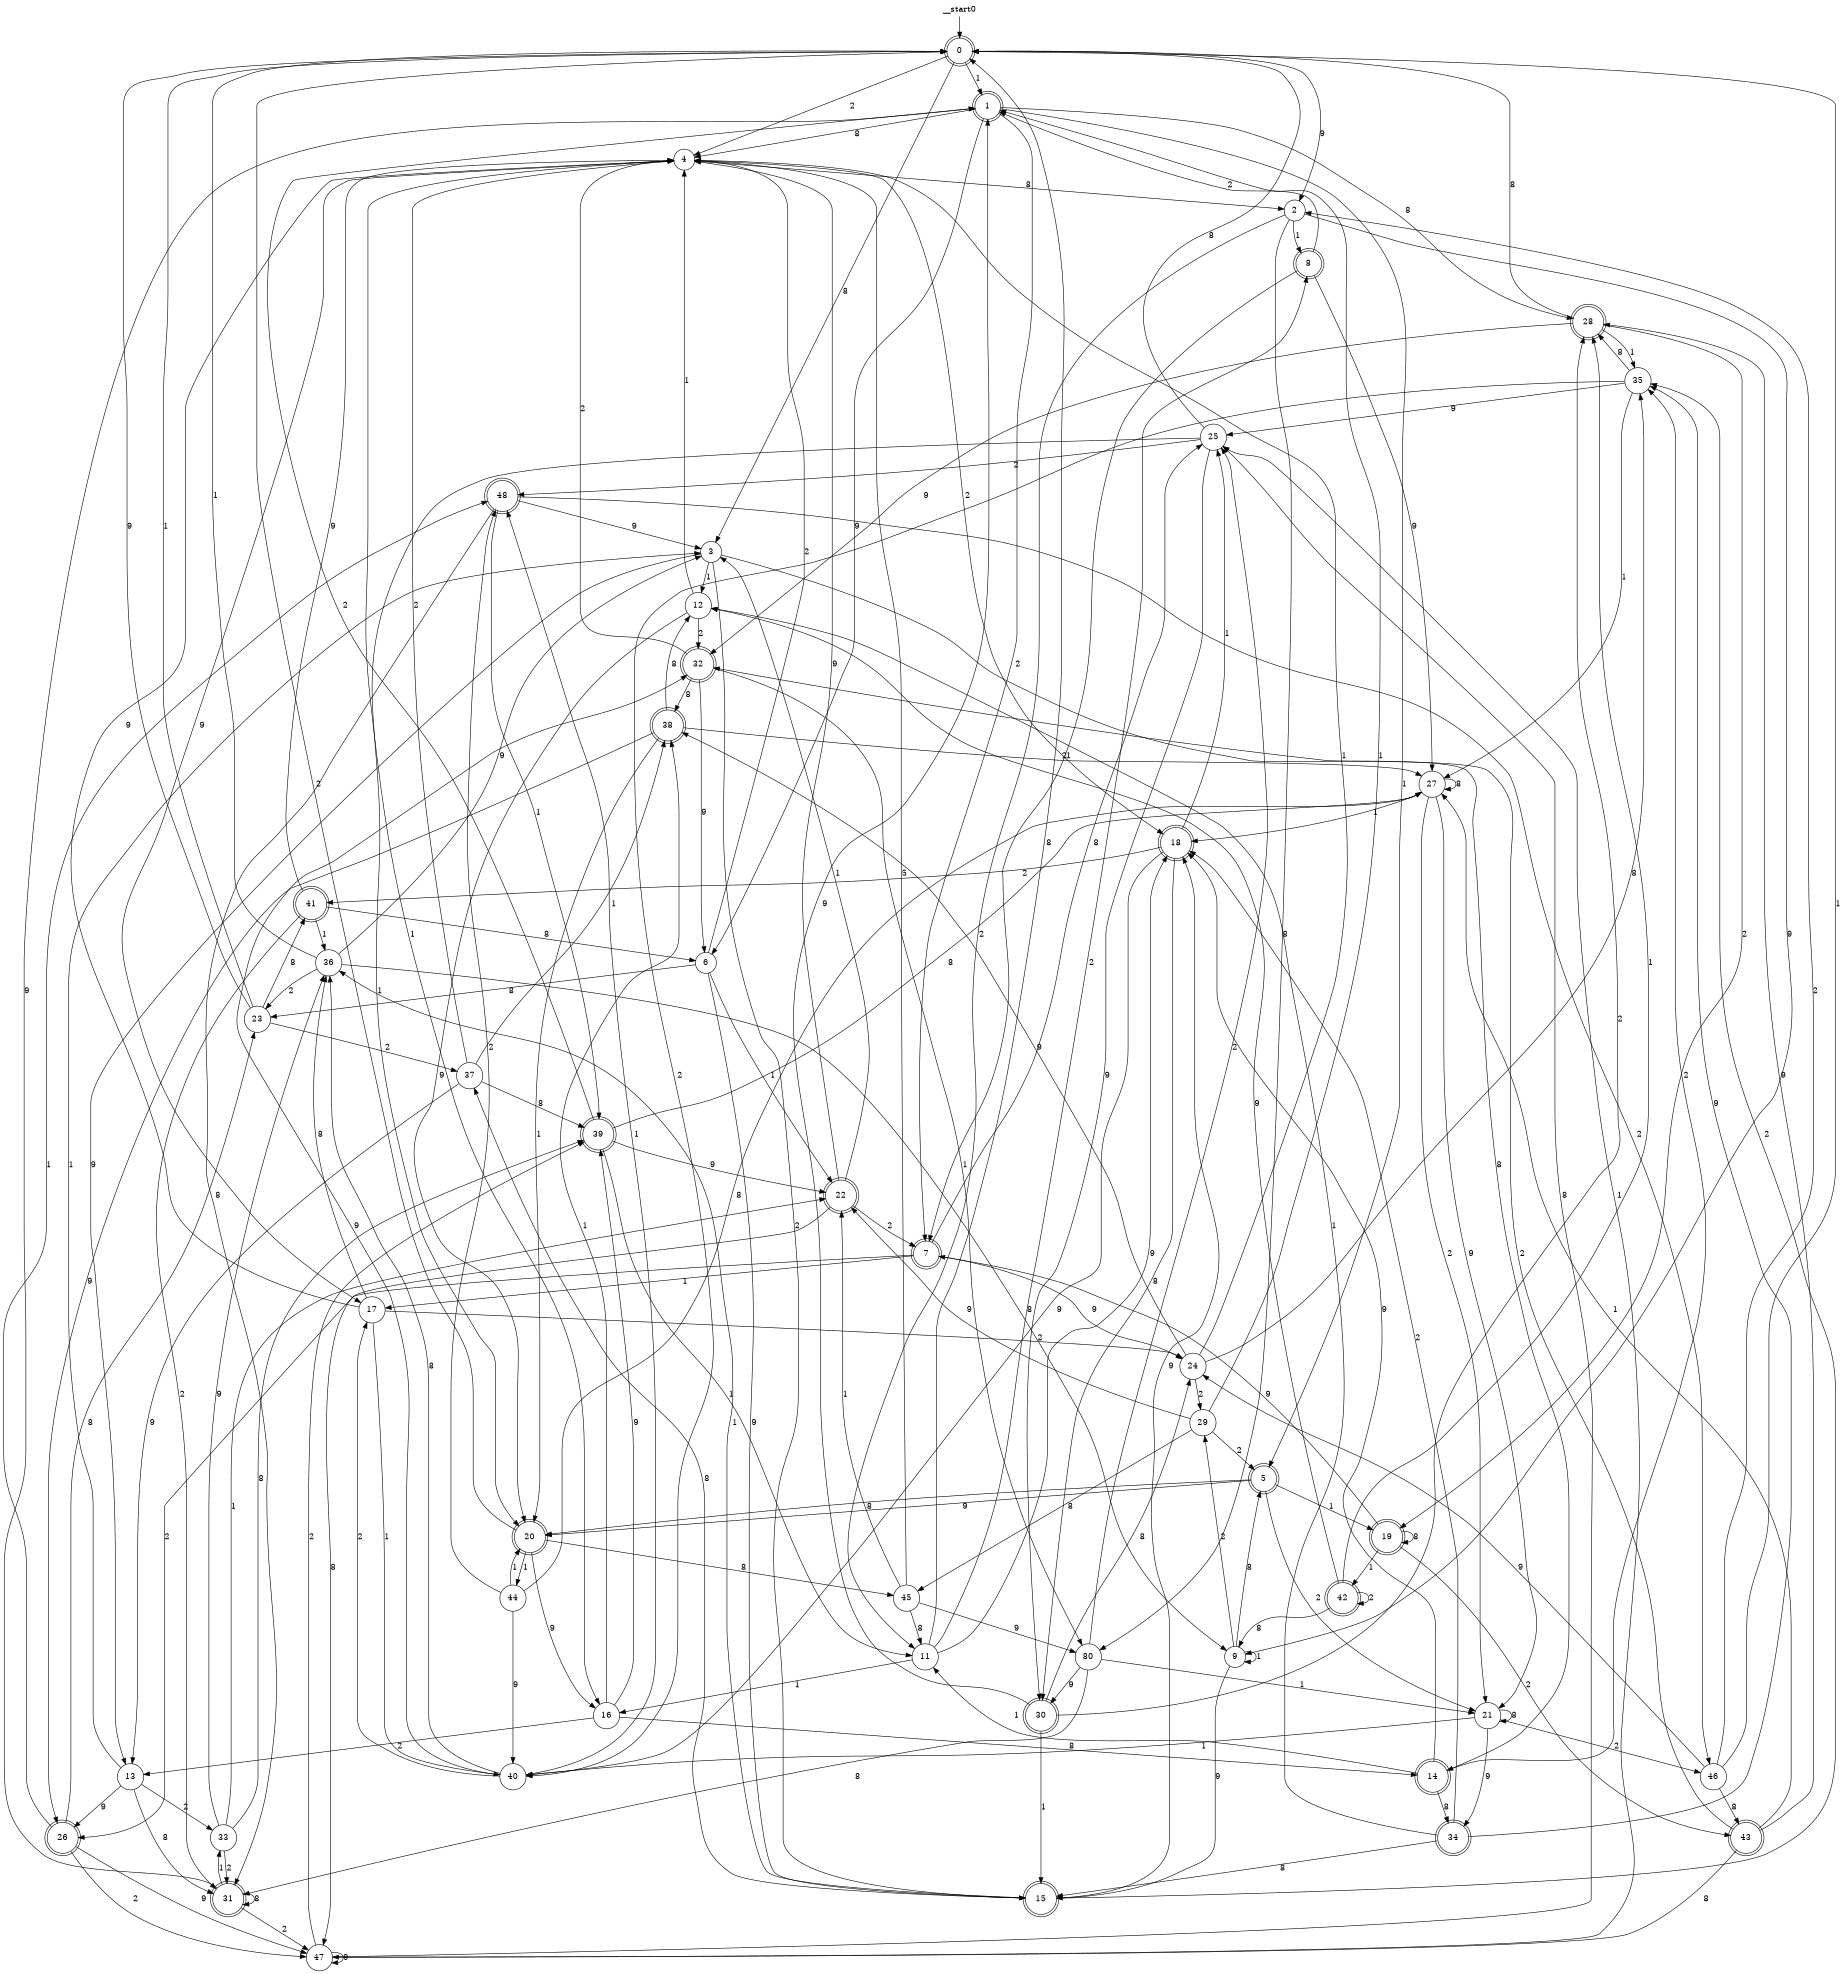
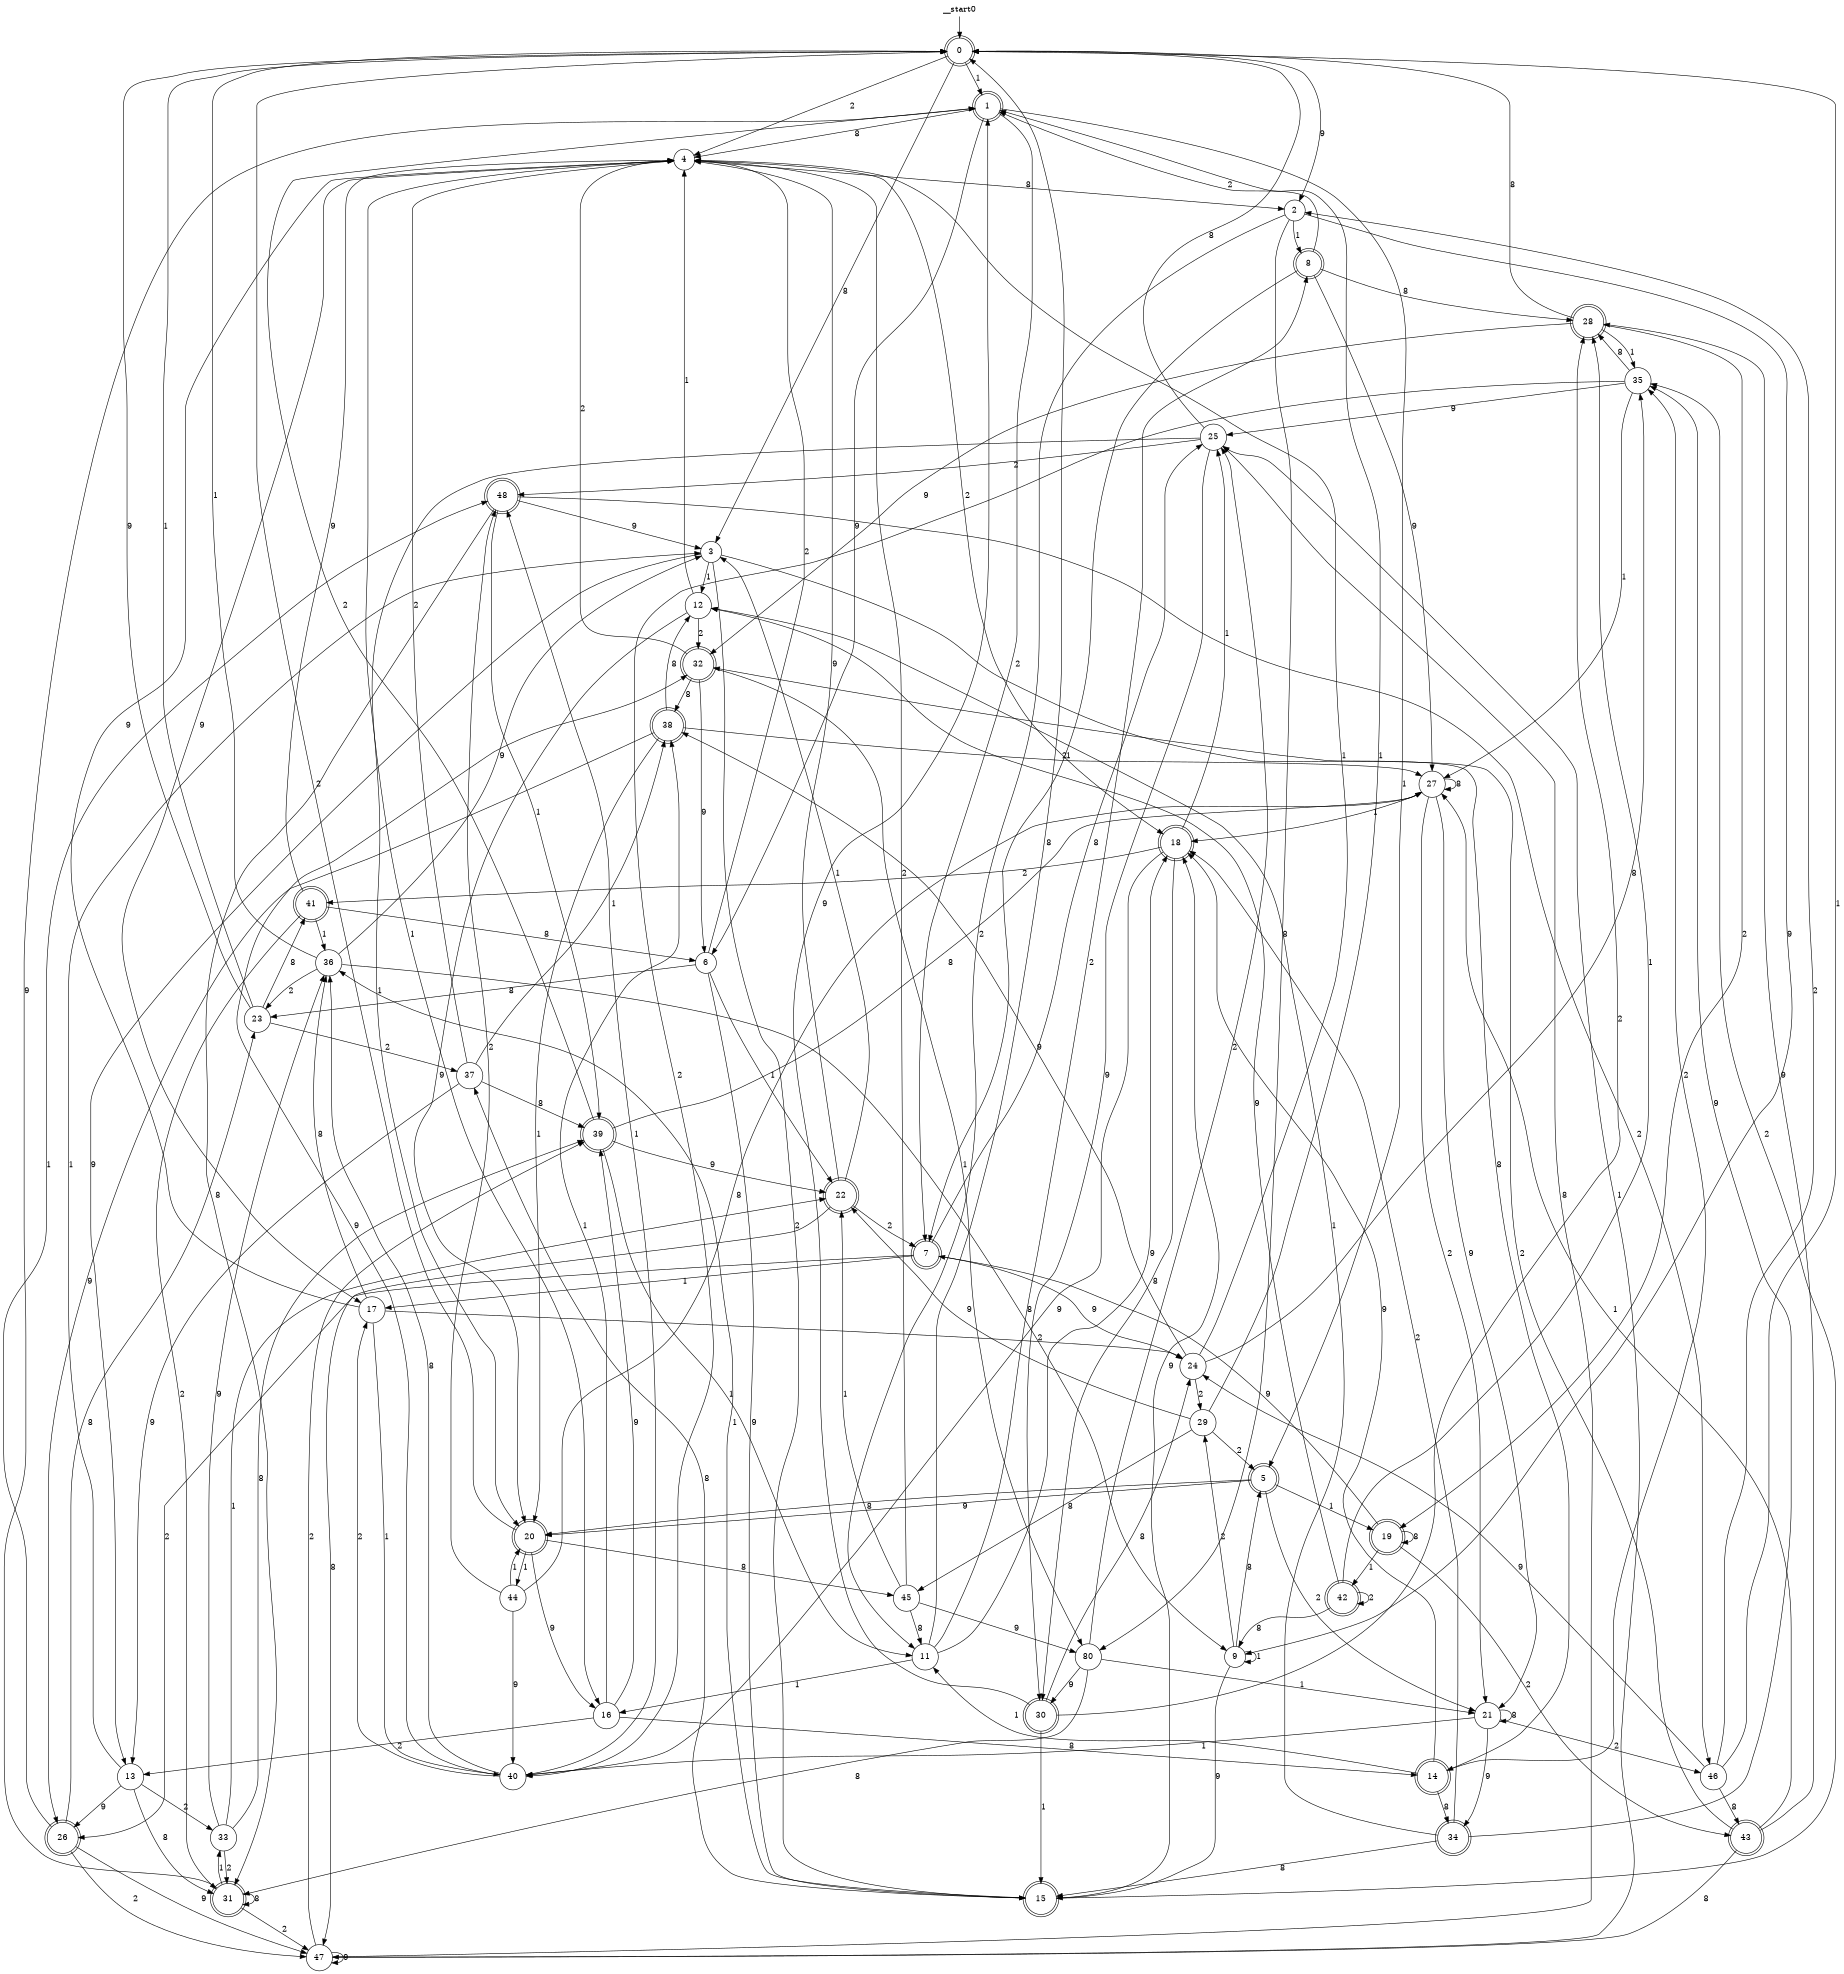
  digraph {
    fontname="DejaVu Serif"
    node [fontname="DejaVu Serif" shape=circle]
    edge [fontname="DejaVu Serif"]
    n1 [label=0 shape=doublecircle]
    n2 [label=1 shape=doublecircle]
    n3 [label=2]
    n4 [label=3]
    n5 [label=4]
    n6 [label=5 shape=doublecircle]
    n7 [label=6]
    n8 [label=7 shape=doublecircle]
    n9 [label=8 shape=doublecircle]
    n10 [label=9]
    n11 [label=80]
    n12 [label=11]
    n13 [label=12]
    n14 [label=13]
    n15 [label=14 shape=doublecircle]
    n16 [label=15 shape=doublecircle]
    n17 [label=16]
    n18 [label=17]
    n19 [label=18 shape=doublecircle]
    n20 [label=19 shape=doublecircle]
    n21 [label=20 shape=doublecircle]
    n22 [label=21]
    n23 [label=22 shape=doublecircle]
    n24 [label=23]
    n25 [label=24]
    n26 [label=25]
    n27 [label=26 shape=doublecircle]
    n28 [label=27]
    n29 [label=28 shape=doublecircle]
    n30 [label=29]
    n31 [label=30 shape=doublecircle]
    n32 [label=31 shape=doublecircle]
    n33 [label=32 shape=doublecircle]
    n34 [label=33]
    n35 [label=34 shape=doublecircle]
    n36 [label=35]
    n37 [label=36]
    n38 [label=37]
    n39 [label=38 shape=doublecircle]
    n40 [label=39 shape=doublecircle]
    n41 [label=40]
    n42 [label=41 shape=doublecircle]
    n43 [label=42 shape=doublecircle]
    n44 [label=43 shape=doublecircle]
    n45 [label=44]
    n46 [label=45]
    n47 [label=46]
    n48 [label=47]
    n49 [label=48 shape=doublecircle]
    __start0 [height=0 shape=none width=0]
    n1 -> n2 [label=1]
    n1 -> n3 [label=9]
    n1 -> n4 [label=8]
    n1 -> n5 [label=2]
    n2 -> n5 [label=8]
    n2 -> n6 [label=1]
    n2 -> n7 [label=9]
    n2 -> n8 [label=2]
    n3 -> n9 [label=1]
    n3 -> n10 [label=9]
    n3 -> n11 [label=8]
    n3 -> n12 [label=2]
    n4 -> n13 [label=1]
    n4 -> n14 [label=9]
    n4 -> n15 [label=8]
    n4 -> n16 [label=2]
    n5 -> n3 [label=8]
    n5 -> n17 [label=1]
    n5 -> n18 [label=9]
    n5 -> n19 [label=2]
    n6 -> n20 [label=1]
    n6 -> n21 [label=9]
    n6 -> n21 [label=8]
    n6 -> n22 [label=2]
    n7 -> n5 [label=2]
    n7 -> n16 [label=9]
    n7 -> n23 [label=1]
    n7 -> n24 [label=8]
    n8 -> n18 [label=1]
    n8 -> n25 [label=9]
    n8 -> n26 [label=8]
    n8 -> n27 [label=2]
    n9 -> n2 [label=2]
    n9 -> n8 [label=1]
    n9 -> n28 [label=9]
-   n2 -> n29 [label=8]
+   n9 -> n29 [label=8]
    n10 -> n6 [label=8]
    n10 -> n10 [label=1]
    n10 -> n16 [label=9]
    n10 -> n30 [label=2]
    n11 -> n22 [label=1]
    n11 -> n26 [label=2]
    n11 -> n31 [label=9]
    n11 -> n32 [label=8]
    n12 -> n1 [label=8]
    n12 -> n9 [label=2]
    n12 -> n17 [label=1]
    n12 -> n19 [label=9]
    n13 -> n5 [label=1]
    n13 -> n21 [label=9]
    n13 -> n33 [label=2]
    n14 -> n4 [label=1]
    n14 -> n27 [label=9]
    n14 -> n32 [label=8]
    n14 -> n34 [label=2]
    n15 -> n12 [label=1]
    n15 -> n19 [label=9]
    n15 -> n35 [label=8]
    n15 -> n36 [label=2]
    n16 -> n19 [label=9]
    n16 -> n36 [label=2]
    n16 -> n37 [label=1]
    n16 -> n38 [label=8]
    n17 -> n14 [label=2]
    n17 -> n15 [label=8]
    n17 -> n39 [label=1]
    n17 -> n40 [label=9]
    n18 -> n5 [label=9]
    n18 -> n25 [label=2]
    n18 -> n37 [label=8]
    n18 -> n41 [label=1]
    n19 -> n26 [label=1]
    n19 -> n31 [label=8]
    n19 -> n41 [label=9]
    n19 -> n42 [label=2]
    n20 -> n8 [label=9]
    n20 -> n20 [label=8]
    n20 -> n43 [label=1]
    n20 -> n44 [label=2]
    n21 -> n1 [label=2]
    n21 -> n17 [label=9]
    n21 -> n45 [label=1]
    n21 -> n46 [label=8]
    n22 -> n22 [label=8]
    n22 -> n35 [label=9]
    n22 -> n41 [label=1]
    n22 -> n47 [label=2]
    n23 -> n4 [label=1]
    n23 -> n5 [label=9]
    n23 -> n8 [label=2]
    n23 -> n48 [label=8]
    n24 -> n1 [label=1]
    n24 -> n1 [label=9]
    n24 -> n38 [label=2]
    n24 -> n42 [label=8]
    n25 -> n5 [label=1]
    n25 -> n30 [label=2]
    n25 -> n36 [label=8]
    n25 -> n39 [label=9]
    n26 -> n1 [label=8]
    n26 -> n21 [label=1]
    n26 -> n31 [label=9]
    n26 -> n49 [label=2]
    n27 -> n24 [label=8]
    n27 -> n48 [label=9]
    n27 -> n48 [label=2]
    n27 -> n49 [label=1]
    n28 -> n19 [label=1]
    n28 -> n22 [label=9]
    n28 -> n22 [label=2]
    n28 -> n28 [label=8]
    n29 -> n1 [label=8]
    n29 -> n20 [label=2]
    n29 -> n33 [label=9]
    n29 -> n36 [label=1]
    n30 -> n2 [label=1]
    n30 -> n6 [label=2]
    n30 -> n23 [label=9]
    n30 -> n46 [label=8]
    n31 -> n2 [label=9]
    n31 -> n16 [label=1]
    n31 -> n25 [label=8]
    n31 -> n29 [label=2]
    n32 -> n2 [label=9]
    n32 -> n32 [label=8]
    n32 -> n34 [label=1]
    n32 -> n48 [label=2]
    n33 -> n5 [label=2]
    n33 -> n7 [label=9]
    n33 -> n11 [label=1]
    n33 -> n39 [label=8]
    n34 -> n23 [label=1]
    n34 -> n32 [label=2]
    n34 -> n37 [label=9]
    n34 -> n40 [label=8]
    n35 -> n13 [label=1]
    n35 -> n16 [label=8]
    n35 -> n19 [label=2]
    n35 -> n36 [label=9]
    n36 -> n26 [label=9]
    n36 -> n28 [label=1]
    n36 -> n29 [label=8]
    n36 -> n41 [label=2]
    n37 -> n1 [label=1]
    n37 -> n4 [label=9]
    n37 -> n10 [label=8]
    n37 -> n24 [label=2]
    n38 -> n5 [label=2]
    n38 -> n14 [label=9]
    n38 -> n39 [label=1]
    n38 -> n40 [label=8]
    n39 -> n13 [label=8]
    n39 -> n21 [label=1]
    n39 -> n27 [label=9]
    n39 -> n28 [label=2]
    n40 -> n2 [label=2]
    n40 -> n12 [label=1]
    n40 -> n23 [label=9]
    n40 -> n28 [label=8]
    n41 -> n18 [label=2]
    n41 -> n33 [label=9]
    n41 -> n37 [label=8]
    n41 -> n49 [label=1]
    n42 -> n5 [label=9]
    n42 -> n7 [label=8]
    n42 -> n32 [label=2]
    n42 -> n37 [label=1]
    n43 -> n10 [label=8]
    n43 -> n13 [label=9]
    n43 -> n29 [label=1]
    n43 -> n43 [label=2]
    n44 -> n28 [label=1]
    n44 -> n29 [label=9]
    n44 -> n33 [label=2]
    n44 -> n48 [label=8]
    n45 -> n21 [label=1]
    n45 -> n28 [label=8]
    n45 -> n41 [label=9]
    n45 -> n49 [label=2]
-   n46 -> n5 [label=5]
+   n46 -> n5 [label=2]
    n46 -> n11 [label=9]
    n46 -> n12 [label=8]
    n46 -> n23 [label=1]
    n47 -> n1 [label=1]
    n47 -> n3 [label=2]
    n47 -> n25 [label=9]
    n47 -> n44 [label=8]
    n48 -> n26 [label=1]
    n48 -> n26 [label=8]
    n48 -> n40 [label=2]
    n48 -> n48 [label=9]
    n49 -> n4 [label=9]
    n49 -> n32 [label=8]
    n49 -> n40 [label=1]
    n49 -> n47 [label=2]
    __start0 -> n1
  }
